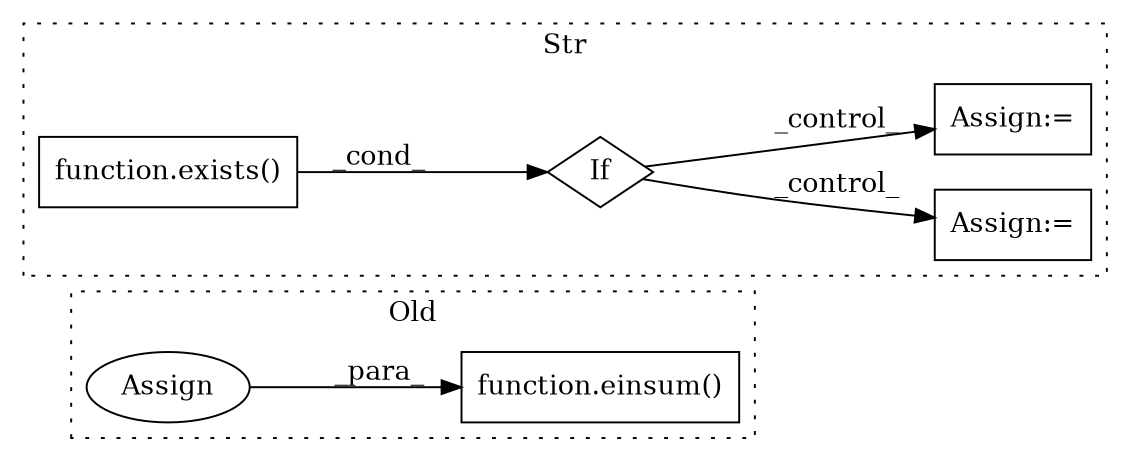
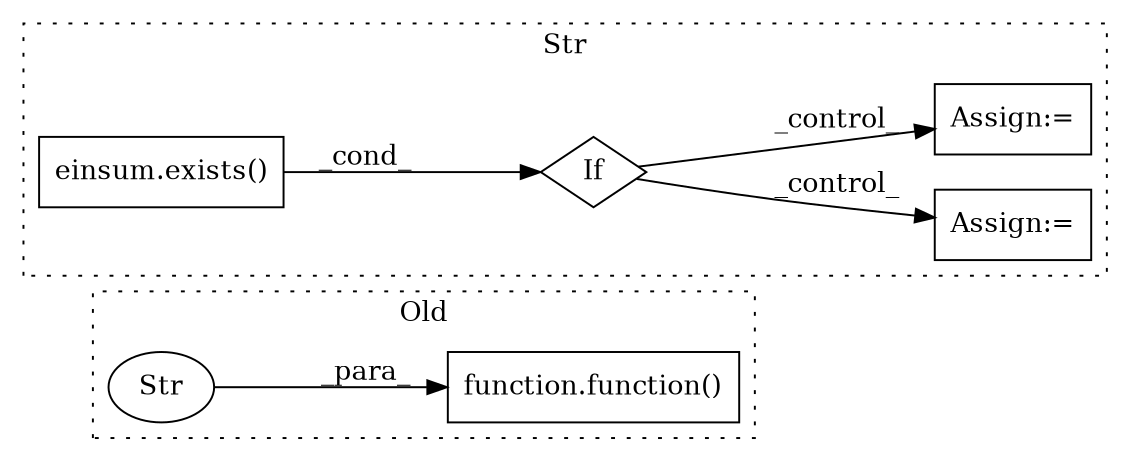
  digraph {
    rankdir=LR
    node [a=75 l="7,1" shape=box]
-   n1 [label="function.einsum()" s="2795,2837"]
-   n2 [a=66 l=29 label=Assign s=2802 shape=ellipse]
-   n3 [label="function.exists()" s="2852,2866"]
+   n1 [label="function.function()" s="2795,2837"]
+   n2 [a=66 l=29 label=Str s=2802 shape=ellipse]
+   n3 [label="einsum.exists()" s="2852,2866"]
    n4 [a=96 l=3 label=If s=2849 shape=diamond]
    n5 [a=68 l=3 label="Assign:=" s=3164]
    n6 [a=68 l=6 label="Assign:=" s=3072]
    subgraph cluster_1 {
      label=Old
      style=dotted
      n1
      n2
    }
    subgraph cluster_2 {
      label=Str
      style=dotted
      n3
      n4
      n5
      n6
    }
    n2 -> n1 [label=_para_]
    n3 -> n4 [label=_cond_]
    n4 -> n5 [label=_control_]
    n4 -> n6 [label=_control_]
  }
